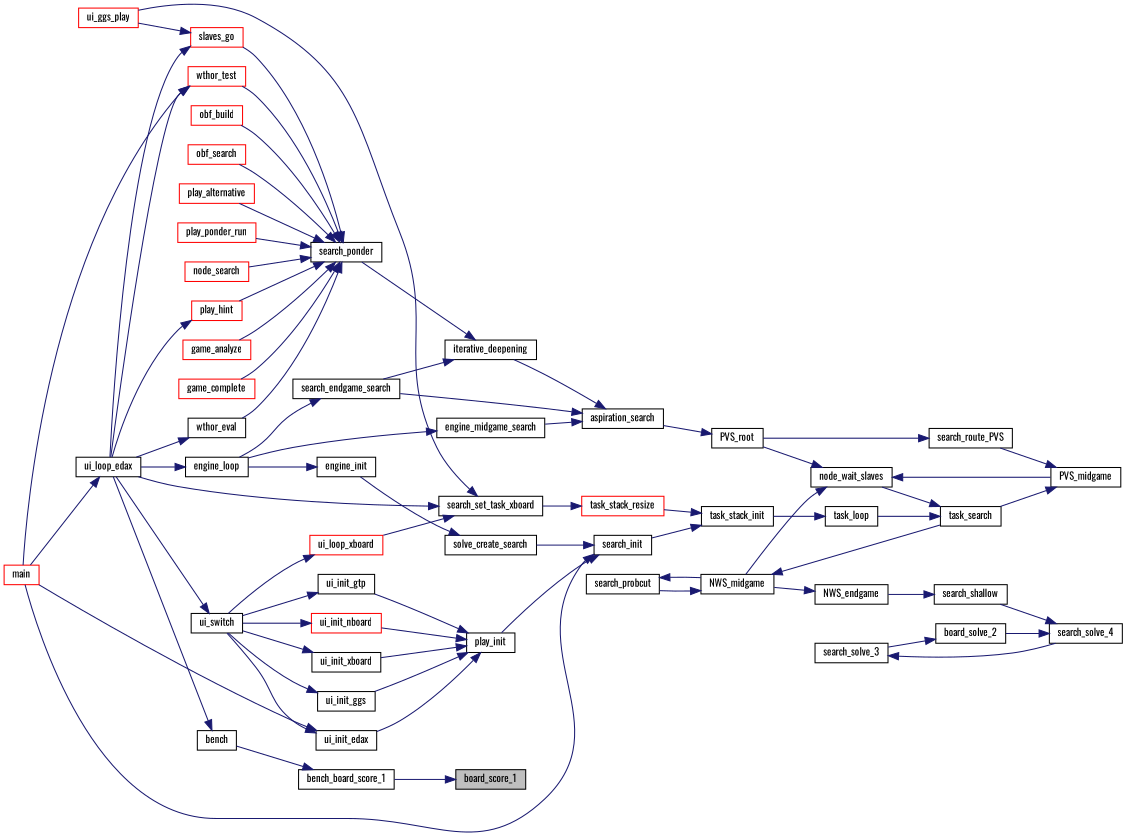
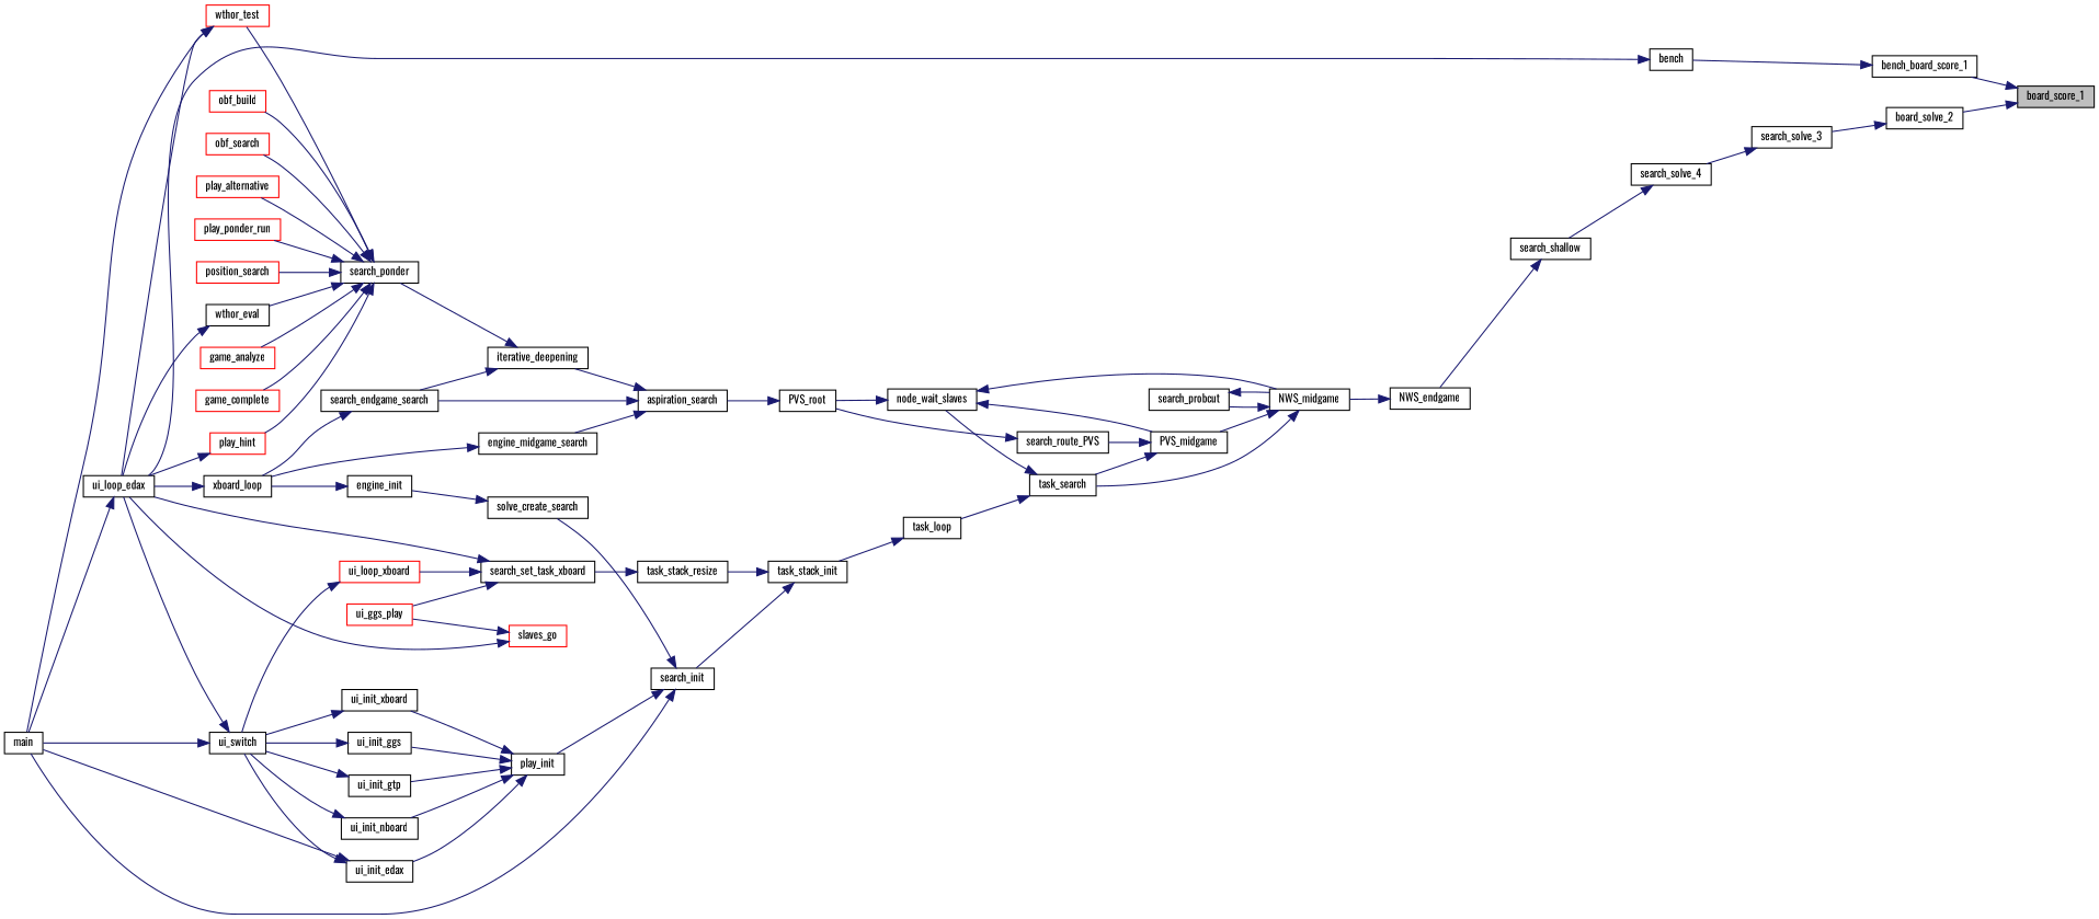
  digraph {
    fontname=Oswald
    rankdir=RL
    node [color=black fontname=Oswald fontsize=10 shape=record]
    edge [color=midnightblue dir=back fontname=Oswald fontsize=10 labelfontname=FreeSans labelfontsize=10 style=solid]
    n1 [fillcolor=grey75 fontcolor=black height=0.2 label=board_score_1 style=filled width=0.4]
    n2 [height=0.2 label=bench_board_score_1 width=0.4]
    n3 [height=0.2 label=board_solve_2 width=0.4]
    n4 [height=0.2 label=bench width=0.4]
    n5 [height=0.2 label=search_solve_3 width=0.4]
    n6 [height=0.2 label=ui_loop_edax width=0.4]
-   n7 [color=red height=0.2 label=main width=0.4]
+   n7 [height=0.2 label=main width=0.4]
    n8 [height=0.2 label=ui_switch width=0.4]
    n9 [height=0.2 label=search_solve_4 width=0.4]
    n10 [height=0.2 label=search_shallow width=0.4]
    n11 [height=0.2 label=NWS_endgame width=0.4]
    n12 [height=0.2 label=NWS_midgame width=0.4]
    n13 [height=0.2 label=PVS_midgame width=0.4]
    n14 [height=0.2 label=task_search width=0.4]
    n15 [height=0.2 label=search_probcut width=0.4]
    n16 [height=0.2 label=search_route_PVS width=0.4]
    n17 [height=0.2 label=node_wait_slaves width=0.4]
    n18 [height=0.2 label=task_loop width=0.4]
    n19 [height=0.2 label=PVS_root width=0.4]
    n20 [height=0.2 label=aspiration_search width=0.4]
    n21 [height=0.2 label=search_endgame_search width=0.4]
    n22 [height=0.2 label=engine_midgame_search width=0.4]
    n23 [height=0.2 label=iterative_deepening width=0.4]
-   n24 [height=0.2 label=engine_loop width=0.4]
+   n24 [height=0.2 label=xboard_loop width=0.4]
    n25 [height=0.2 label=search_ponder width=0.4]
    n26 [color=red height=0.2 label=game_analyze width=0.4]
    n27 [color=red height=0.2 label=game_complete width=0.4]
    n28 [color=red height=0.2 label=obf_build width=0.4]
    n29 [color=red height=0.2 label=obf_search width=0.4]
    n30 [color=red height=0.2 label=play_alternative width=0.4]
    n31 [color=red height=0.2 label=slaves_go width=0.4]
    n32 [color=red height=0.2 label=play_hint width=0.4]
    n33 [color=red height=0.2 label=play_ponder_run width=0.4]
-   n34 [color=red height=0.2 label=node_search width=0.4]
+   n34 [color=red height=0.2 label=position_search width=0.4]
    n35 [height=0.2 label=wthor_eval width=0.4]
    n36 [color=red height=0.2 label=wthor_test width=0.4]
    n37 [color=red height=0.2 label=ui_ggs_play width=0.4]
    n38 [height=0.2 label=task_stack_init width=0.4]
    n39 [height=0.2 label=search_init width=0.4]
-   n40 [color=red height=0.2 label=task_stack_resize width=0.4]
+   n40 [height=0.2 label=task_stack_resize width=0.4]
    n41 [height=0.2 label=solve_create_search width=0.4]
    n42 [height=0.2 label=play_init width=0.4]
    n43 [height=0.2 label=search_set_task_xboard width=0.4]
    n44 [height=0.2 label=engine_init width=0.4]
    n45 [height=0.2 label=ui_init_edax width=0.4]
    n46 [height=0.2 label=ui_init_ggs width=0.4]
    n47 [height=0.2 label=ui_init_gtp width=0.4]
-   n48 [color=red height=0.2 label=ui_init_nboard width=0.4]
+   n48 [height=0.2 label=ui_init_nboard width=0.4]
    n49 [height=0.2 label=ui_init_xboard width=0.4]
    n50 [color=red height=0.2 label=ui_loop_xboard width=0.4]
    n1 -> n2
-   n9 -> n3
+   n1 -> n3
    n2 -> n4
    n3 -> n5
    n4 -> n6
    n5 -> n9
    n6 -> n7
    n8 -> n6
+   n8 -> n7
    n9 -> n10
    n10 -> n11
    n11 -> n12
+   n12 -> n13
    n12 -> n14
    n12 -> n15
    n13 -> n14
    n13 -> n16
    n14 -> n17
    n14 -> n18
    n15 -> n12
    n16 -> n19
    n17 -> n12
    n17 -> n13
    n17 -> n19
    n18 -> n38
    n19 -> n20
    n20 -> n21
    n20 -> n22
    n20 -> n23
    n21 -> n24
    n22 -> n24
    n23 -> n21
    n23 -> n25
    n24 -> n6
    n25 -> n26
    n25 -> n27
    n25 -> n28
    n25 -> n29
    n25 -> n30
-   n25 -> n31
    n25 -> n32
    n25 -> n33
    n25 -> n34
    n25 -> n35
    n25 -> n36
    n31 -> n6
    n31 -> n37
    n32 -> n6
    n35 -> n6
    n36 -> n6
    n36 -> n7
    n38 -> n39
    n38 -> n40
    n39 -> n7
    n39 -> n41
    n39 -> n42
    n40 -> n43
    n41 -> n44
    n42 -> n45
    n42 -> n46
    n42 -> n47
    n42 -> n48
    n42 -> n49
    n43 -> n6
    n43 -> n37
    n43 -> n50
    n44 -> n24
    n45 -> n7
    n45 -> n8
    n46 -> n8
    n47 -> n8
    n48 -> n8
    n49 -> n8
    n50 -> n8
  }
